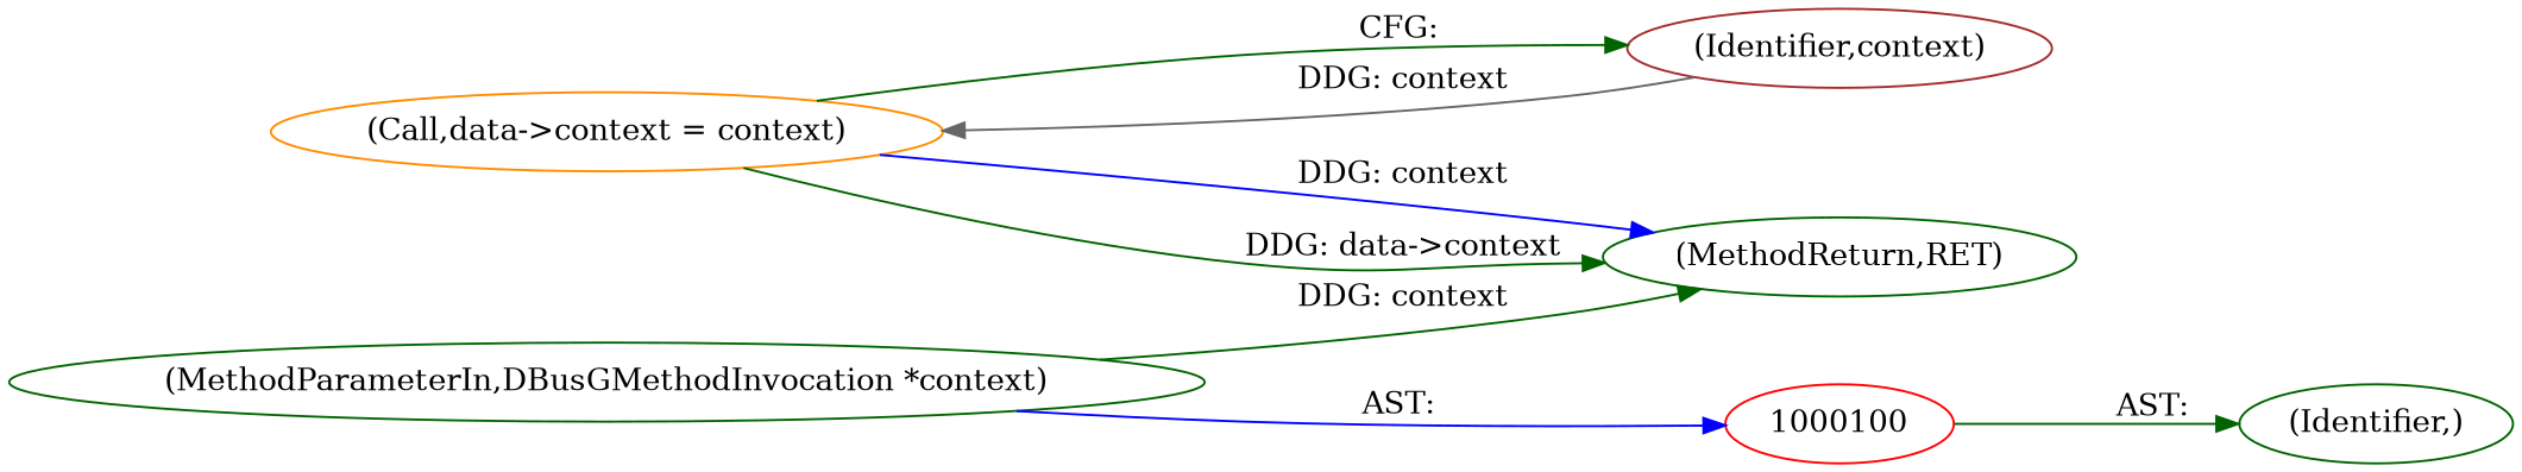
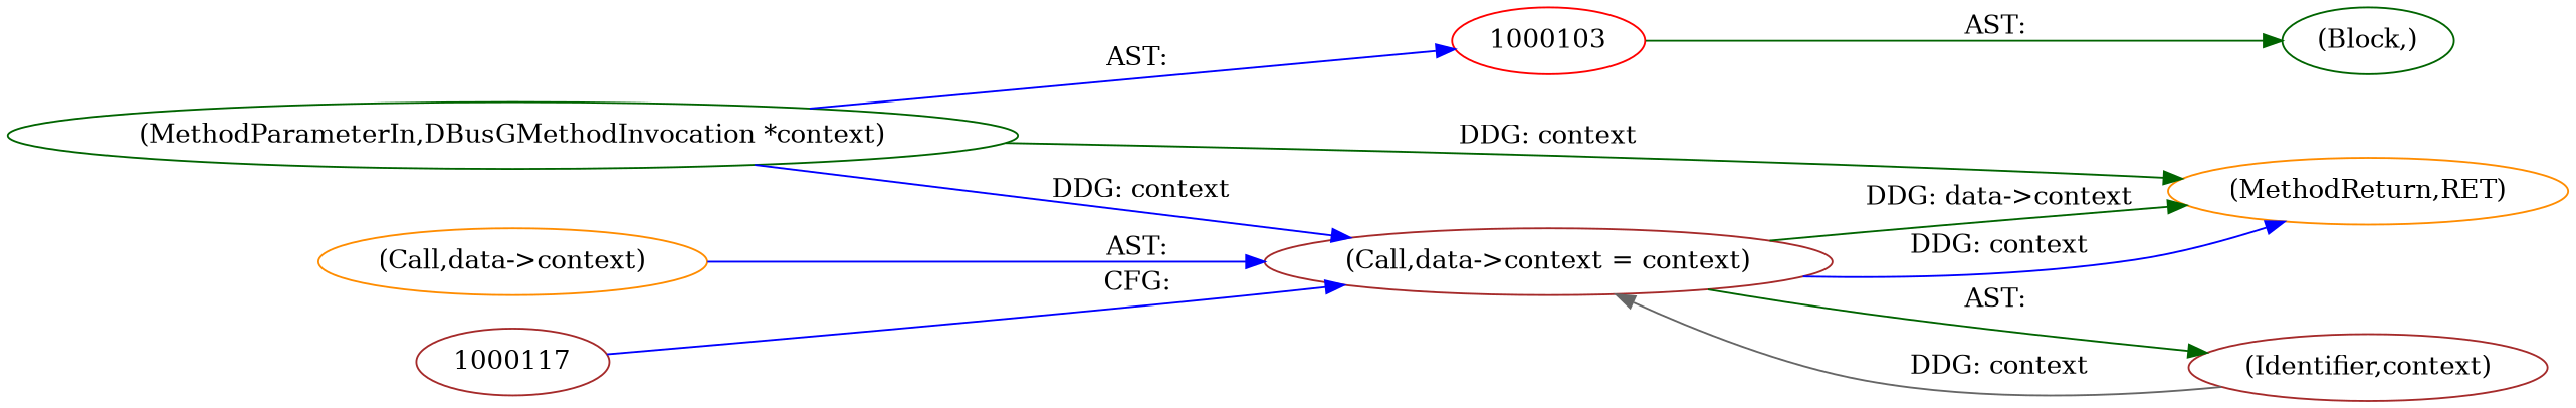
  digraph {
    rankdir=LR
    node [color=brown]
    edge [color=blue]
-   n1 [color=darkorange label="(Call,data->context = context)"]
-   n2 [color=darkgreen label="(MethodReturn,RET)"]
+   n1 [label="(Call,data->context = context)"]
+   n2 [color=darkorange label="(MethodReturn,RET)"]
    n3 [label="(Identifier,context)"]
-   n4 [color=darkgreen label="(Identifier,)"]
+   n4 [color=darkgreen label="(Block,)"]
    n5 [color=darkgreen label="(MethodParameterIn,DBusGMethodInvocation *context)"]
-   1000100 [color=red]
+   1000100 [color=red label=1000103]
+   n7 [color=darkorange label="(Call,data->context)"]
+   1000117
    n1 -> n2 [label="DDG: context"]
    n1 -> n2 [color=darkgreen label="DDG: data->context"]
-   n1 -> n3 [color=darkgreen label="CFG: "]
+   n1 -> n3 [color=darkgreen label="AST: "]
    n3 -> n1 [color=gray40 label="DDG: context"]
+   n5 -> n1 [label="DDG: context"]
    n5 -> n2 [color=darkgreen label="DDG: context"]
    n5 -> 1000100 [label="AST: "]
    1000100 -> n4 [color=darkgreen label="AST: "]
+   n7 -> n1 [label="AST: "]
+   1000117 -> n1 [label="CFG: "]
  }
